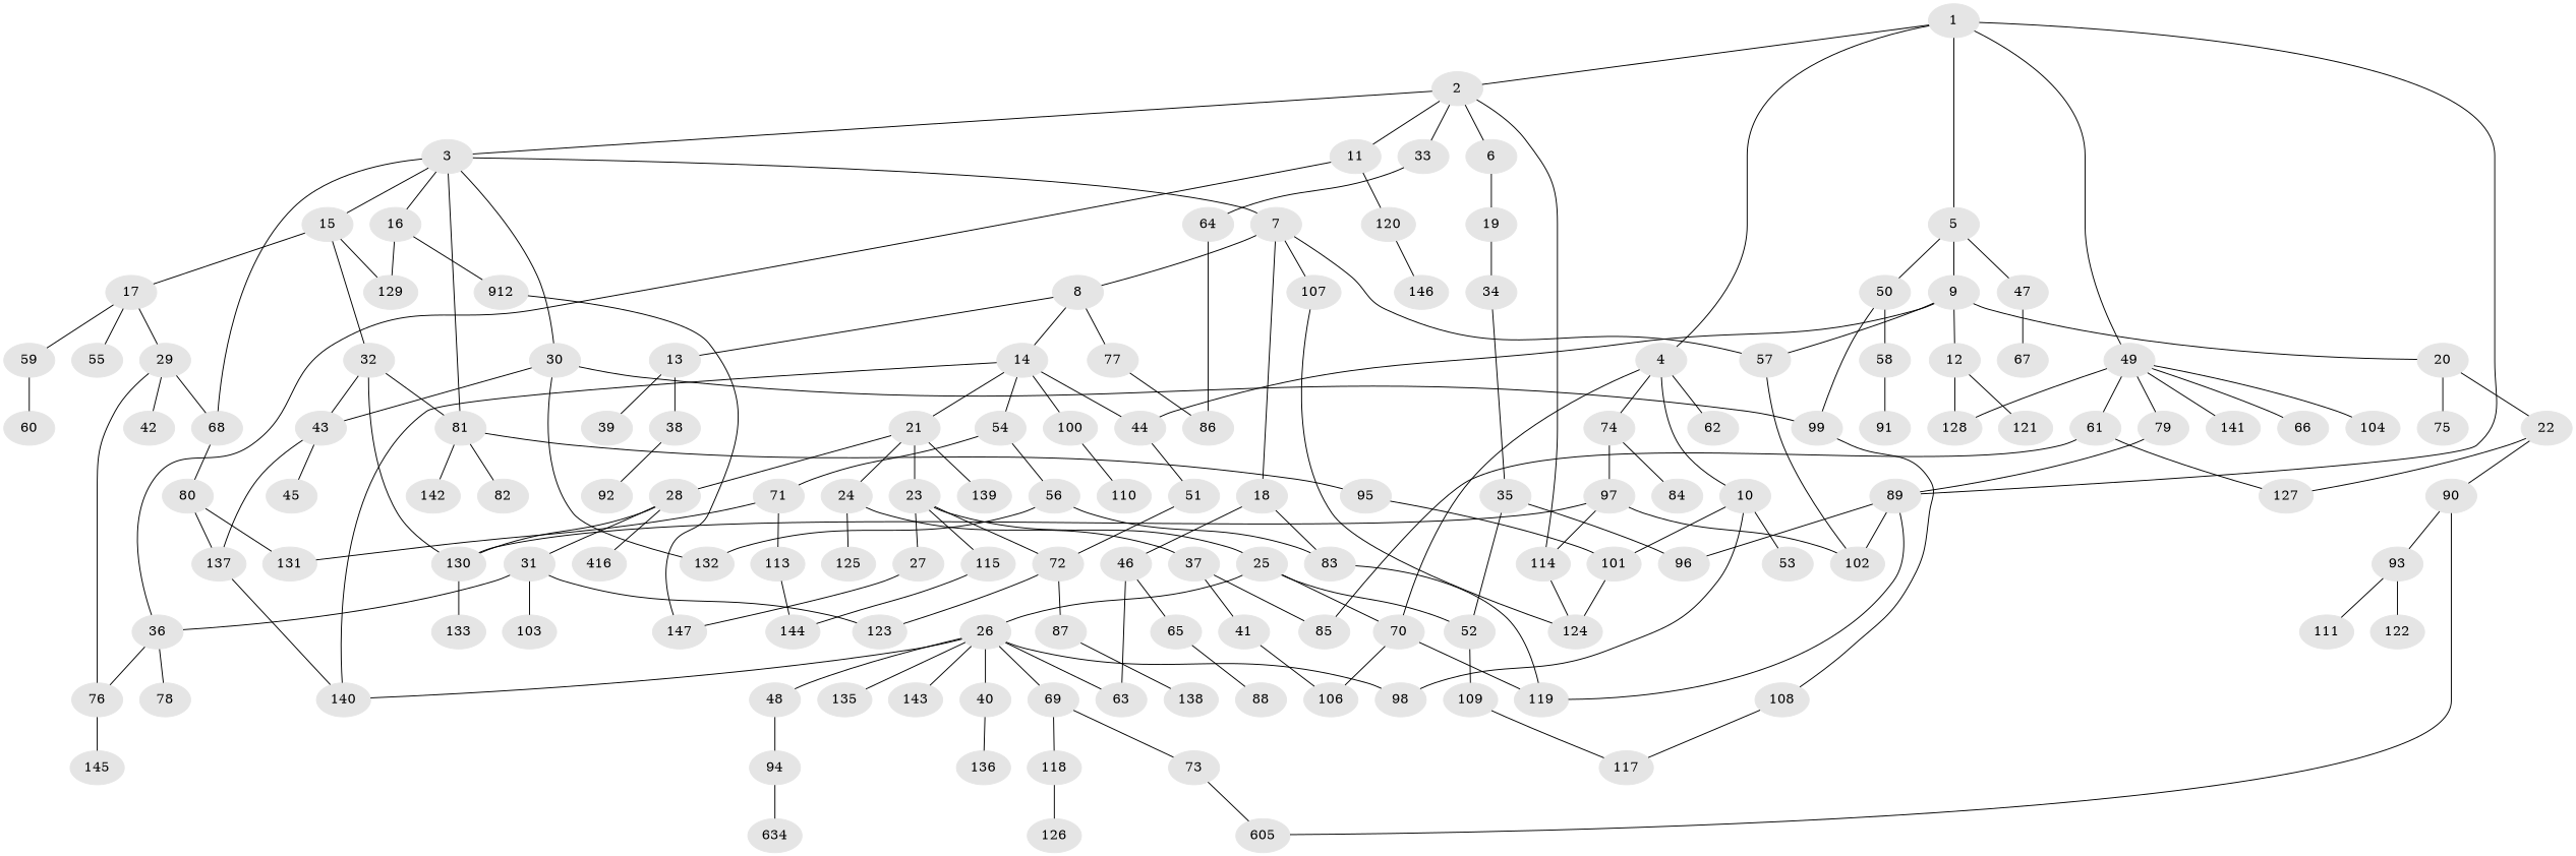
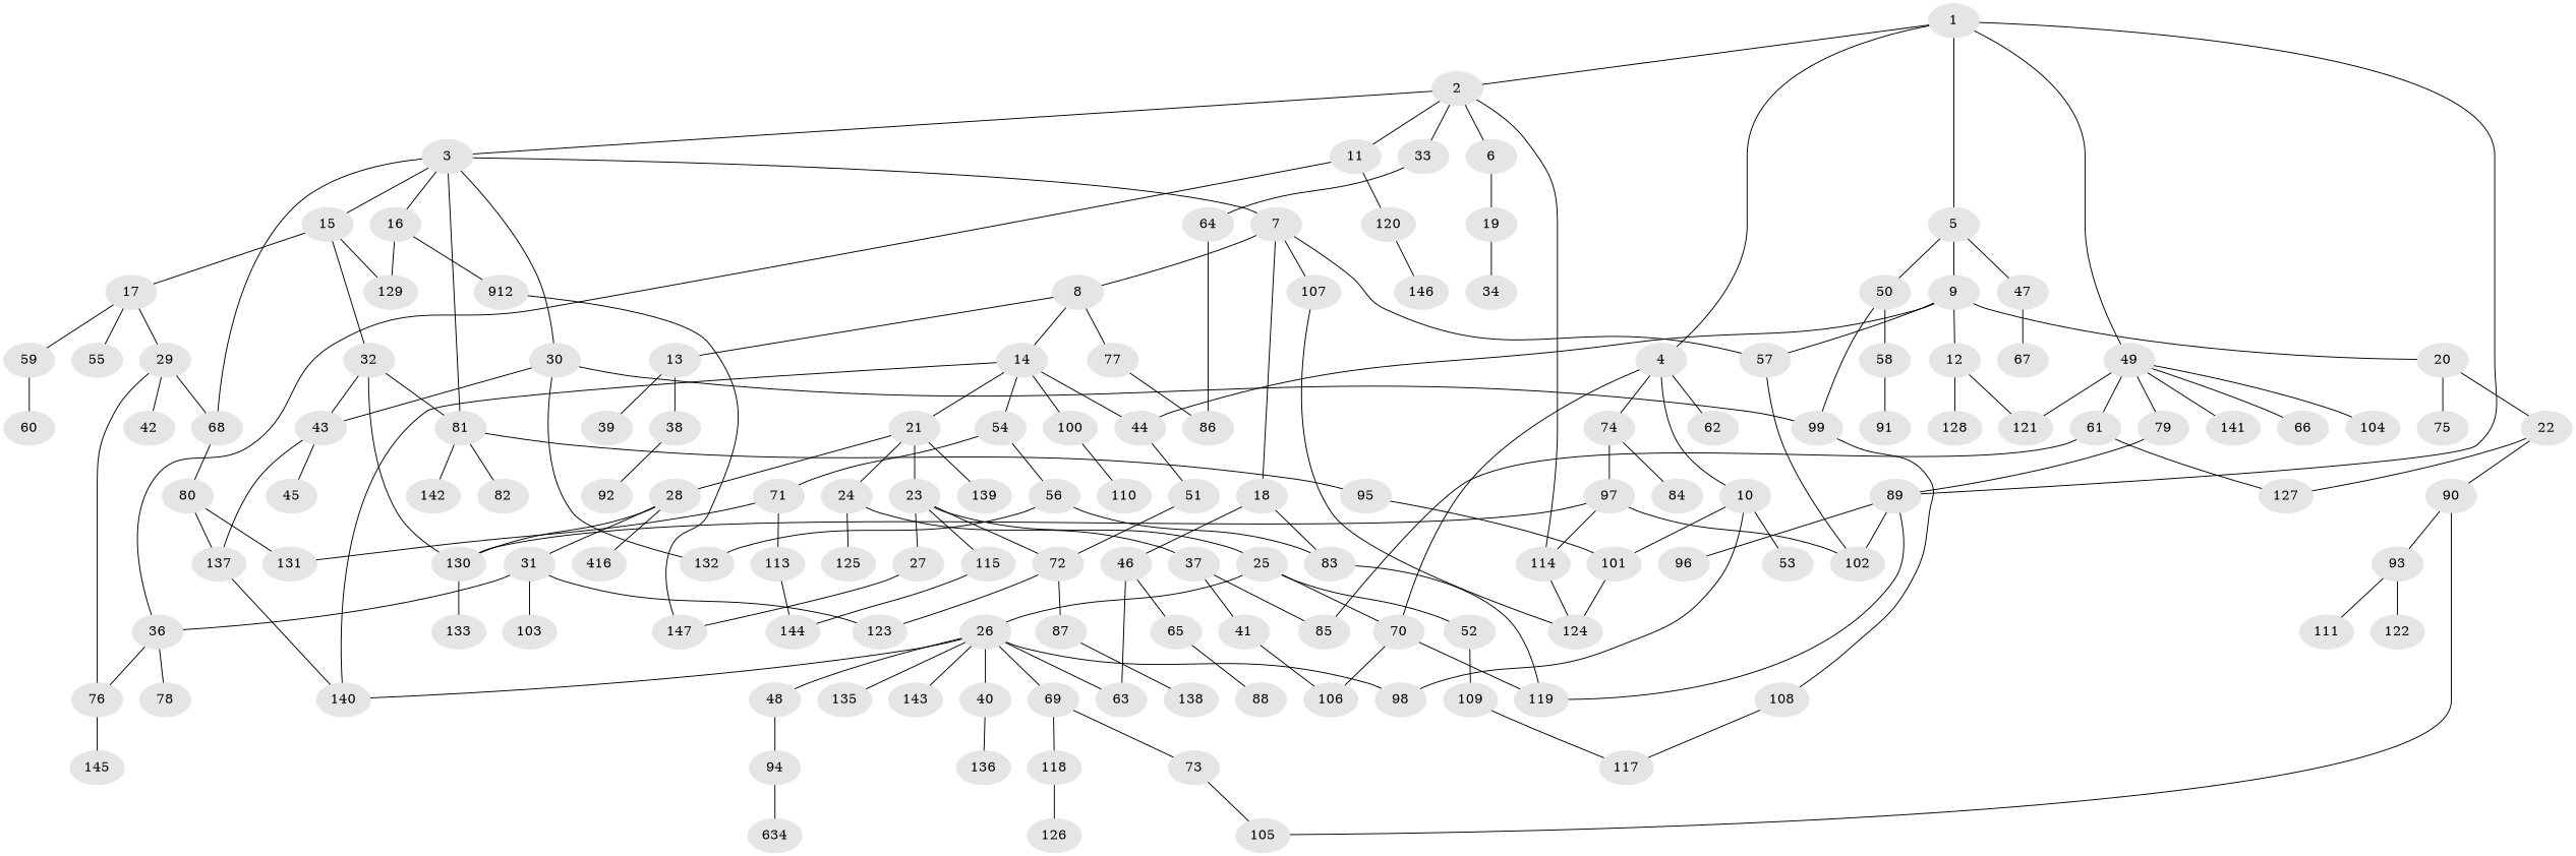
  graph {
    node [color=gray90 style=filled]
    1
    2
    4
    5
    49
    89
    3
    6
    11
    33
    114
    10
    62
    70
    74
    9
    47
    50
    121
    61
    66
    79
    104
    141
    96
    102
    119
    7
    15
    16
    30
    68
    81
    19
    36
    120
    64
    124
    8
    18
    57
    107
    17
    32
    129
    n46 [label=912]
    43
    99
    132
    80
    82
    95
    142
    53
    98
    101
    106
    84
    97
    12
    20
    44
    67
    58
    34
    13
    14
    77
    46
    83
    38
    39
    21
    54
    100
    140
    86
    128
    22
    75
    51
    76
    78
    146
    92
    23
    24
    28
    139
    56
    71
    110
    29
    55
    59
    130
    147
    42
    60
    63
    65
-   35
    90
    127
    25
    27
    72
    115
    37
    125
    31
    n112 [label=416]
-   105 [label=605]
+   105
    93
    26
    52
    123
    87
    41
    85
    40
    48
    69
    135
    143
    109
    136
    94
    73
    118
    103
    133
    145
    45
    137
    108
    88
    n138 [label=634]
    91
    117
    113
    131
    126
    144
    138
    111
    122
    1 -- 2
    1 -- 4
    1 -- 5
    1 -- 49
    1 -- 89
    2 -- 3
    2 -- 6
    2 -- 11
    2 -- 33
    2 -- 114
    4 -- 10
    4 -- 62
    4 -- 70
    4 -- 74
    5 -- 9
    5 -- 47
    5 -- 50
-   49 -- 128
+   49 -- 121
    49 -- 61
    49 -- 66
    49 -- 79
    49 -- 104
    49 -- 141
    89 -- 96
    89 -- 102
    89 -- 119
    3 -- 7
    3 -- 15
    3 -- 16
    3 -- 30
    3 -- 68
    3 -- 81
    6 -- 19
    11 -- 36
    11 -- 120
    33 -- 64
    114 -- 124
    10 -- 53
    10 -- 98
    10 -- 101
    70 -- 119
    70 -- 106
    74 -- 84
    74 -- 97
    9 -- 57
    9 -- 12
    9 -- 20
    9 -- 44
    47 -- 67
    50 -- 99
    50 -- 58
    61 -- 127
    61 -- 85
    79 -- 89
    7 -- 8
    7 -- 18
    7 -- 57
    7 -- 107
    15 -- 17
    15 -- 32
    15 -- 129
    16 -- 129
    16 -- n46
    30 -- 43
    30 -- 99
    30 -- 132
    68 -- 80
    81 -- 82
    81 -- 95
    81 -- 142
    19 -- 34
    36 -- 76
    36 -- 78
    120 -- 146
    64 -- 86
    8 -- 13
    8 -- 14
    8 -- 77
    18 -- 46
    18 -- 83
    57 -- 102
    107 -- 124
    17 -- 29
    17 -- 55
    17 -- 59
    32 -- 81
    32 -- 43
    32 -- 130
    n46 -- 147
    43 -- 45
    43 -- 137
    99 -- 108
    80 -- 137
    80 -- 131
    95 -- 101
    101 -- 124
    97 -- 114
    97 -- 102
    97 -- 130
    12 -- 121
    12 -- 128
    20 -- 22
    20 -- 75
    44 -- 51
    58 -- 91
-   34 -- 35
    13 -- 38
    13 -- 39
    14 -- 44
    14 -- 21
    14 -- 54
    14 -- 100
    14 -- 140
    77 -- 86
    46 -- 63
    46 -- 65
    83 -- 119
    38 -- 92
    21 -- 23
    21 -- 24
    21 -- 28
    21 -- 139
    54 -- 56
    54 -- 71
    100 -- 110
    22 -- 90
    22 -- 127
    51 -- 72
    76 -- 145
    23 -- 25
    23 -- 27
    23 -- 72
    23 -- 115
    24 -- 37
    24 -- 125
    28 -- 130
    28 -- 31
    28 -- n112
    56 -- 132
    56 -- 83
    71 -- 113
    71 -- 131
    29 -- 68
    29 -- 76
    29 -- 42
    59 -- 60
    130 -- 133
    65 -- 88
-   35 -- 96
-   35 -- 52
    90 -- 105
    90 -- 93
    25 -- 70
    25 -- 26
    25 -- 52
    27 -- 147
    72 -- 123
    72 -- 87
    115 -- 144
    37 -- 41
    37 -- 85
    31 -- 36
    31 -- 123
    31 -- 103
    93 -- 111
    93 -- 122
    26 -- 98
    26 -- 140
    26 -- 63
    26 -- 40
    26 -- 48
    26 -- 69
    26 -- 135
    26 -- 143
    52 -- 109
    87 -- 138
    41 -- 106
    40 -- 136
    48 -- 94
    69 -- 73
    69 -- 118
    109 -- 117
    94 -- n138
    73 -- 105
    118 -- 126
    137 -- 140
    108 -- 117
    113 -- 144
  }
